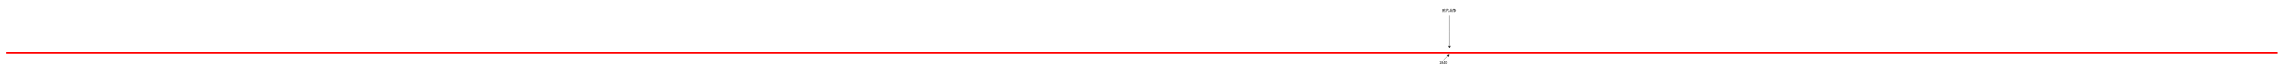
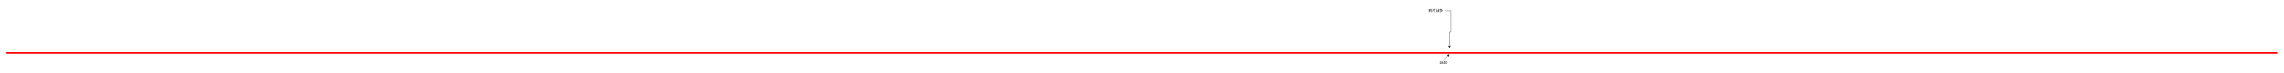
  <mxCell id="0" />
  <mxCell id="1" parent="0" />
  <mxCell id="2" value="" style="shape=line;html=1;strokeWidth=6;strokeColor=#ff0000;" vertex="1" parent="1"><mxGeometry x="20" y="170" width="7570" height="10" as="geometry" /></mxCell>
  <mxCell id="3" style="edgeStyle=orthogonalEdgeStyle;rounded=0;orthogonalLoop=1;jettySize=auto;html=1;" edge="1" parent="1" source="4"><mxGeometry relative="1" as="geometry"><mxPoint x="4830" y="160" as="targetPoint" /></mxGeometry></mxCell>
- <mxCell id="4" value="鸦片战争" style="text;html=1;strokeColor=none;fillColor=none;align=center;verticalAlign=middle;whiteSpace=wrap;rounded=0;" vertex="1" parent="1"><mxGeometry x="4800" y="20" width="60" height="30" as="geometry" /></mxCell>
+ <mxCell id="4" value="鸦片战争" style="text;html=1;strokeColor=none;fillColor=none;align=center;verticalAlign=middle;whiteSpace=wrap;rounded=0;" vertex="1" parent="1"><mxGeometry x="4755" y="20" width="60" height="30" as="geometry" /></mxCell>
  <mxCell id="5" value="1840" style="text;html=1;strokeColor=none;fillColor=none;align=center;verticalAlign=middle;whiteSpace=wrap;rounded=0;" vertex="1" parent="1"><mxGeometry x="4780" y="200" width="60" height="20" as="geometry" /></mxCell>
  <mxCell id="6" value="" style="endArrow=classic;html=1;rounded=0;exitX=0.5;exitY=0;exitDx=0;exitDy=0;" edge="1" parent="1" source="5"><mxGeometry width="50" height="50" relative="1" as="geometry"><mxPoint x="4790" y="130" as="sourcePoint" /><mxPoint x="4830" y="180" as="targetPoint" /></mxGeometry></mxCell>
